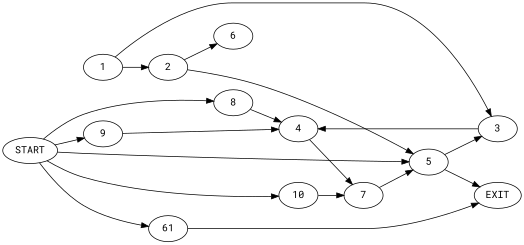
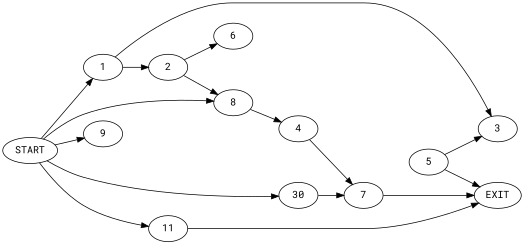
  digraph {
    fontname="Roboto Mono"
    rankdir=LR
    node [fontname="Roboto Mono"]
    edge [fontname="Roboto Mono"]
    n1 [label=START]
    1
    8
    9
-   10
-   11 [label=61]
+   10 [label=30]
+   11
    2
    3
    4
    7
    n11 [label=EXIT]
    5
    6
-   n1 -> 5
+   n1 -> 1
    n1 -> 8
    n1 -> 9
    n1 -> 10
    n1 -> 11
    1 -> 2
    1 -> 3
    8 -> 4
-   9 -> 4
    10 -> 7
    11 -> n11
-   2 -> 5
+   2 -> 8
    2 -> 6
-   3 -> 4
    4 -> 7
-   7 -> 5
+   7 -> n11
    5 -> 3
    5 -> n11
  }
